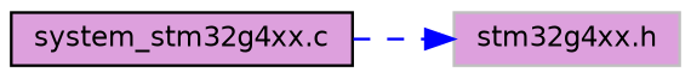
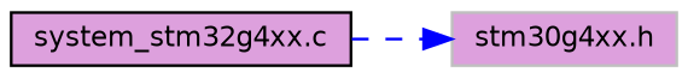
  digraph {
    rankdir=LR
    fontname="DejaVu Sans"
    node [fillcolor=plum fontname="DejaVu Sans" fontsize=10 shape=record style=filled]
    n1 [color=black fontcolor=black height=0.2 label="system_stm32g4xx.c" width=0.4]
-   n2 [color=grey75 height=0.2 label="stm32g4xx.h" width=0.4]
+   n2 [color=grey75 height=0.2 label="stm30g4xx.h" width=0.4]
    n1 -> n2 [color=blue fontname="DejaVu Sans" fontsize=10 labelfontname=Helvetica labelfontsize=10 style=dashed]
  }
